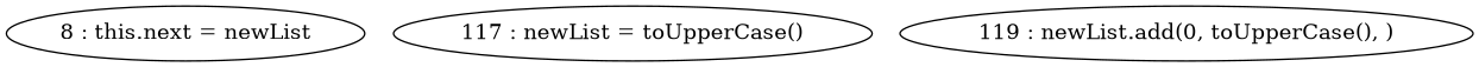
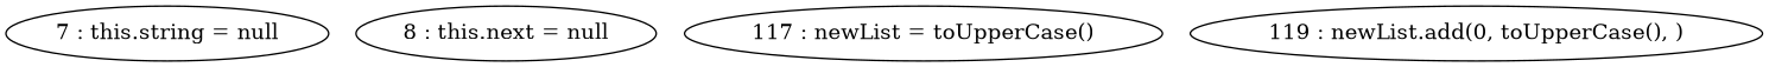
  digraph {
-   "8 : this.next = null" [label="8 : this.next = newList"]
+   "7 : this.string = null"
+   "8 : this.next = null"
    "117 : newList = toUpperCase()"
    "119 : newList.add(0, toUpperCase(), )"
  }
